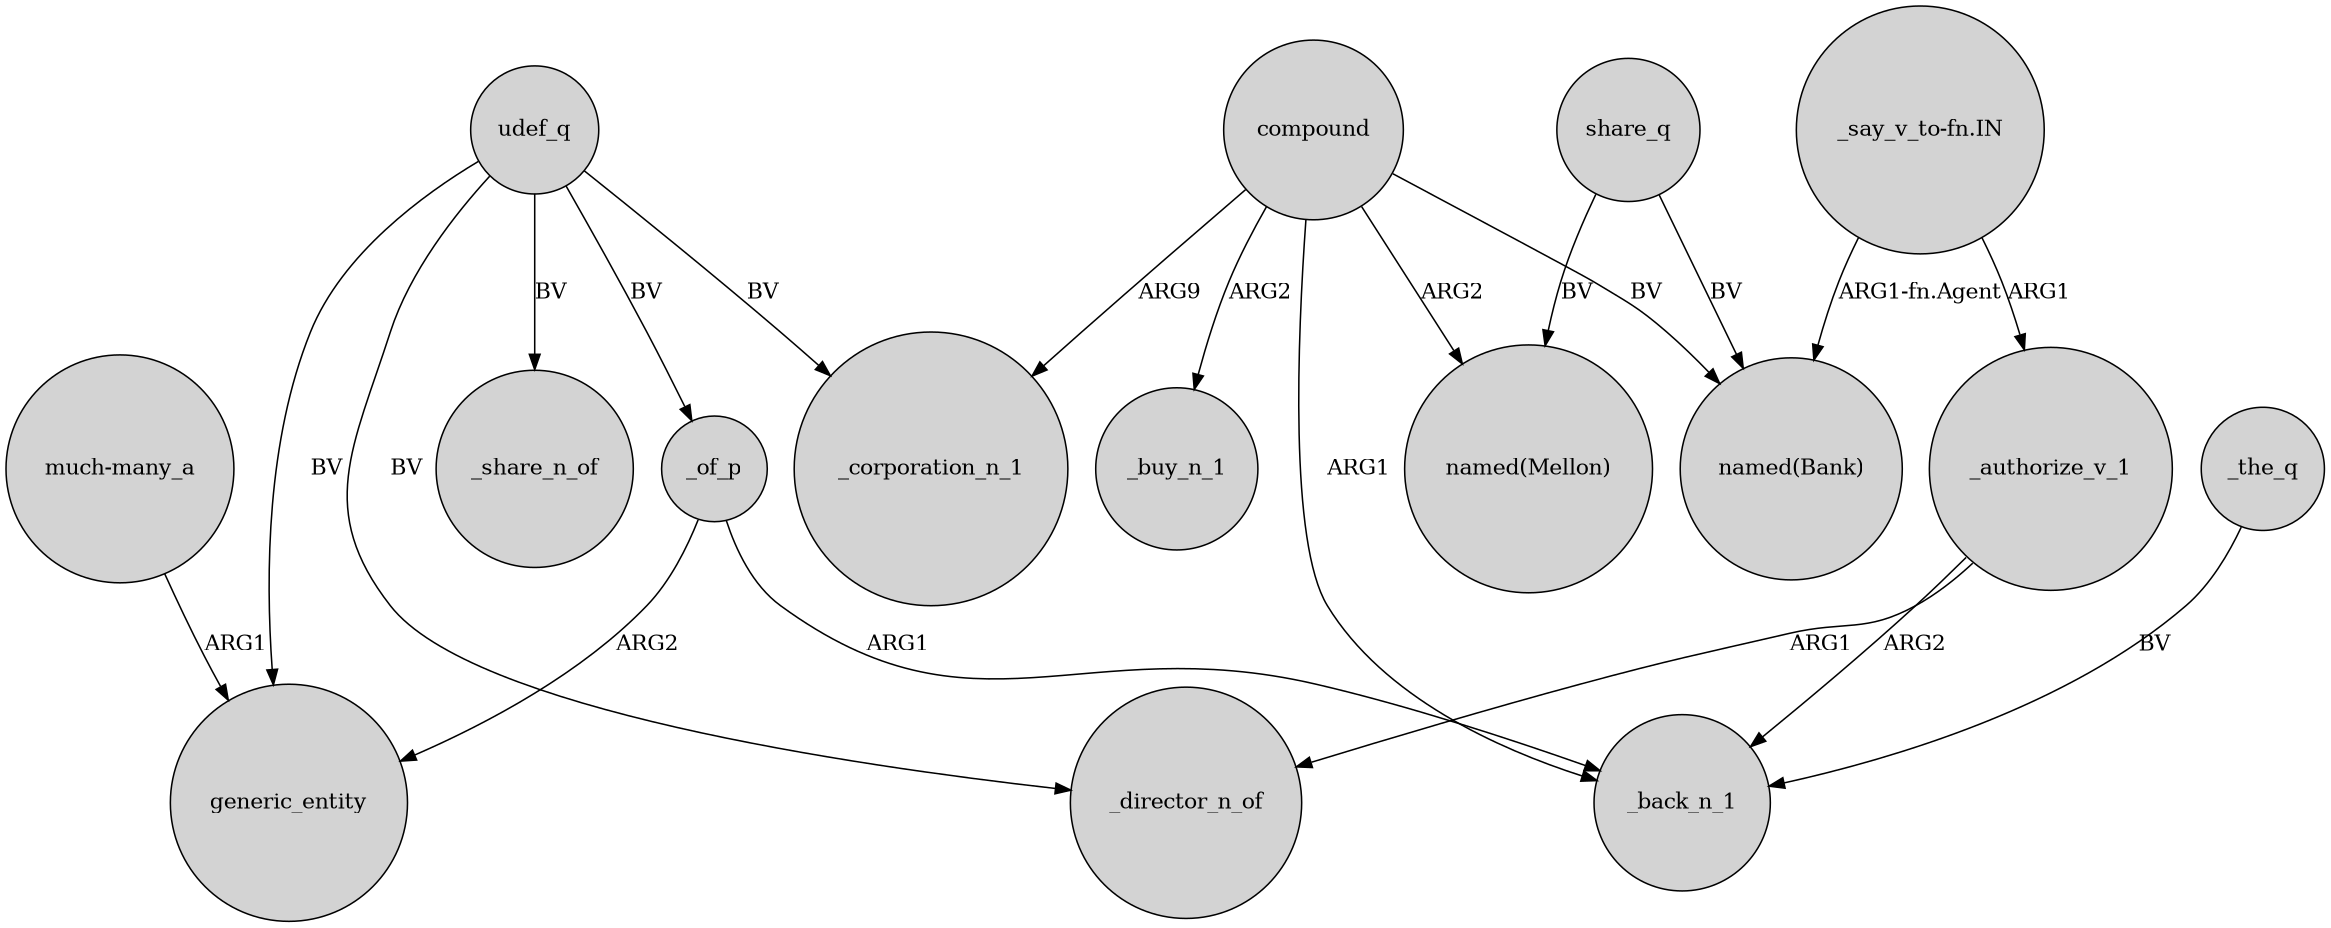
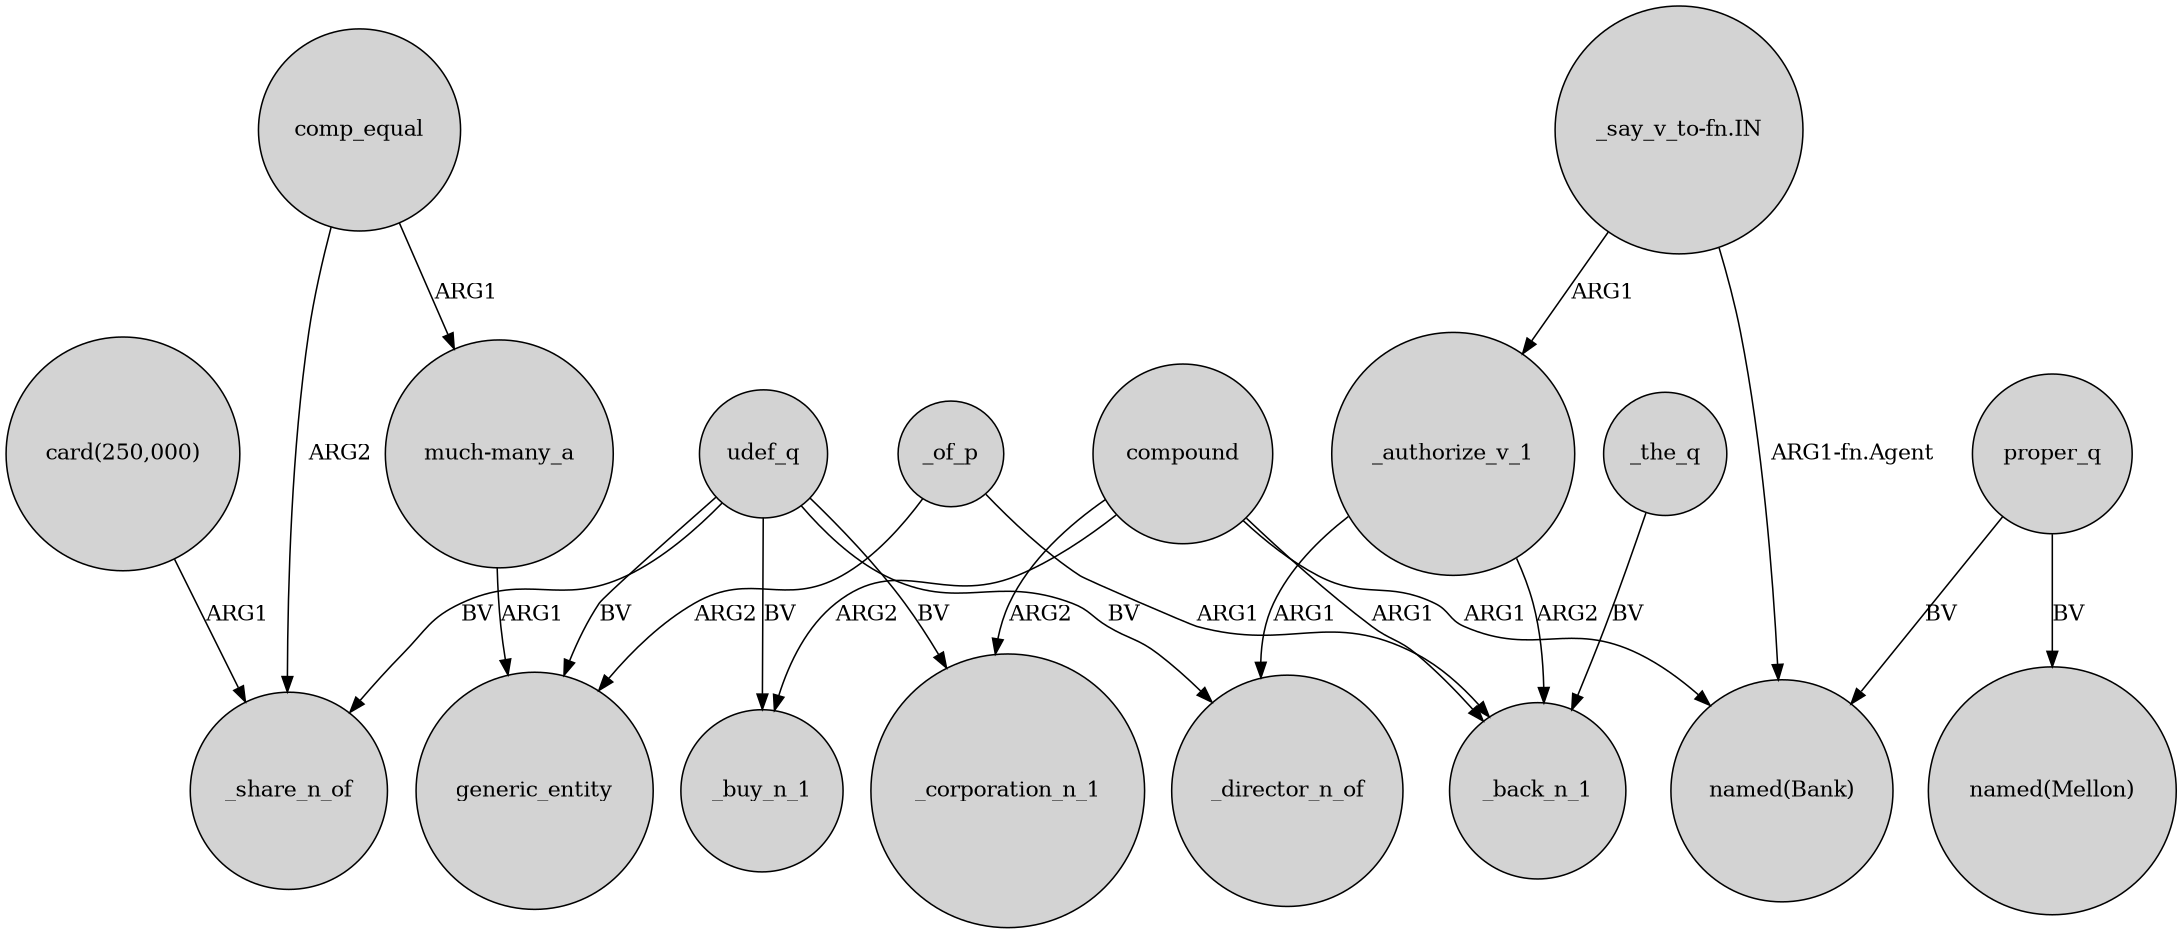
  digraph {
    node [shape=circle style=filled]
    _of_p
    generic_entity
    _back_n_1
    udef_q
    _share_n_of
    _corporation_n_1
    _buy_n_1
    _director_n_of
    "much-many_a"
    _the_q
+   comp_equal
    compound
    "named(Bank)"
    "named(Mellon)"
    _authorize_v_1
-   proper_q [label=share_q]
+   proper_q
    "_say_v_to-fn.IN"
+   "card(250,000)"
    _of_p -> generic_entity [label=ARG2]
    _of_p -> _back_n_1 [label=ARG1]
    udef_q -> generic_entity [label=BV]
    udef_q -> _share_n_of [label=BV]
    udef_q -> _corporation_n_1 [label=BV]
-   udef_q -> _of_p [label=BV]
+   udef_q -> _buy_n_1 [label=BV]
    udef_q -> _director_n_of [label=BV]
    "much-many_a" -> generic_entity [label=ARG1]
    _the_q -> _back_n_1 [label=BV]
+   comp_equal -> _share_n_of [label=ARG2]
+   comp_equal -> "much-many_a" [label=ARG1]
    compound -> _back_n_1 [label=ARG1]
-   compound -> _corporation_n_1 [label=ARG9]
+   compound -> _corporation_n_1 [label=ARG2]
    compound -> _buy_n_1 [label=ARG2]
-   compound -> "named(Bank)" [label=BV]
-   compound -> "named(Mellon)" [label=ARG2]
+   compound -> "named(Bank)" [label=ARG1]
    _authorize_v_1 -> _back_n_1 [label=ARG2]
    _authorize_v_1 -> _director_n_of [label=ARG1]
    proper_q -> "named(Bank)" [label=BV]
    proper_q -> "named(Mellon)" [label=BV]
    "_say_v_to-fn.IN" -> "named(Bank)" [label="ARG1-fn.Agent"]
    "_say_v_to-fn.IN" -> _authorize_v_1 [label=ARG1]
+   "card(250,000)" -> _share_n_of [label=ARG1]
  }
